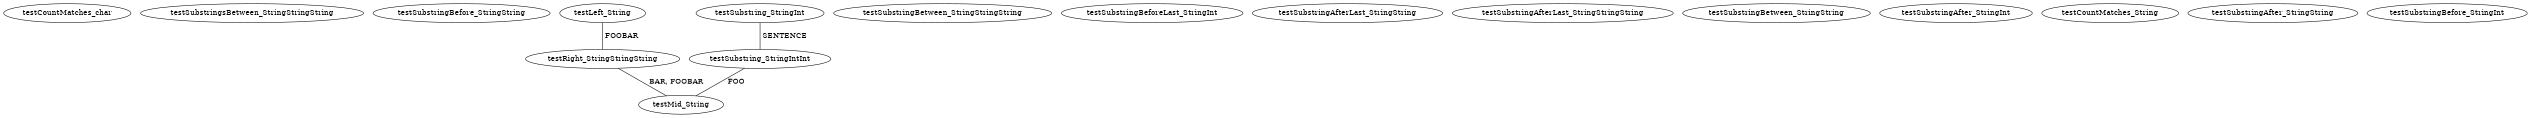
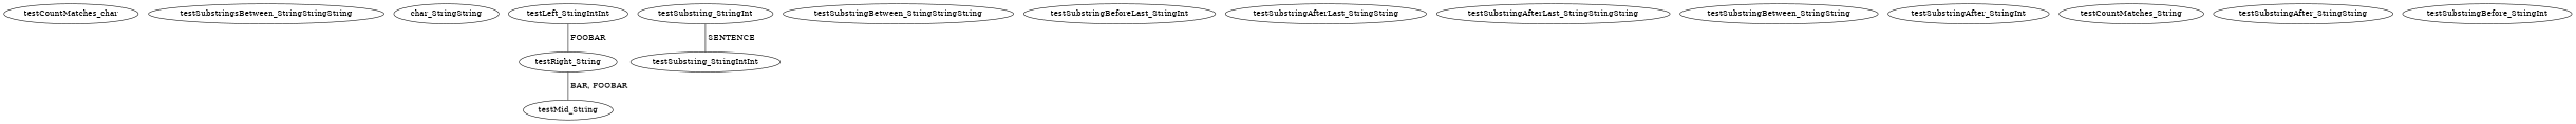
  digraph {
    edge [dir=none]
    testCountMatches_char
    testSubstringsBetween_StringStringString
-   testSubstringBefore_StringString
-   testLeft_String
-   testRight_String [label=testRight_StringStringString]
+   testSubstringBefore_StringString [label=char_StringString]
+   testLeft_String [label=testLeft_StringIntInt]
+   testRight_String
    testMid_String
    testSubstring_StringIntInt
    testSubstringBetween_StringStringString
    n9 [label=testSubstringBeforeLast_StringInt]
    testSubstring_StringInt
    testSubstringAfterLast_StringString
    n12 [label=testSubstringAfterLast_StringStringString]
    testSubstringBetween_StringString
    testSubstringAfter_StringInt
    testCountMatches_String
    testSubstringAfter_StringString
    testSubstringBefore_StringInt
    testLeft_String -> testRight_String [label=" FOOBAR"]
    testRight_String -> testMid_String [label=" BAR, FOOBAR"]
-   testSubstring_StringIntInt -> testMid_String [label=" FOO"]
    testSubstring_StringInt -> testSubstring_StringIntInt [label=" SENTENCE"]
  }
